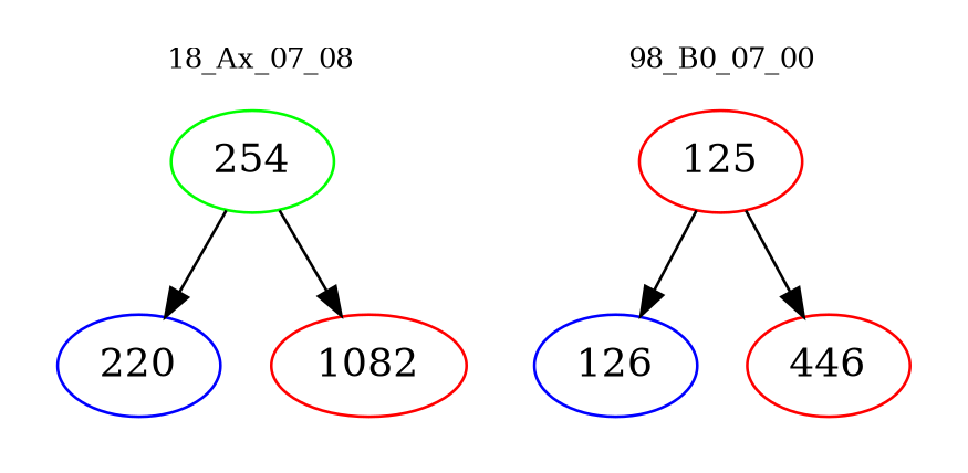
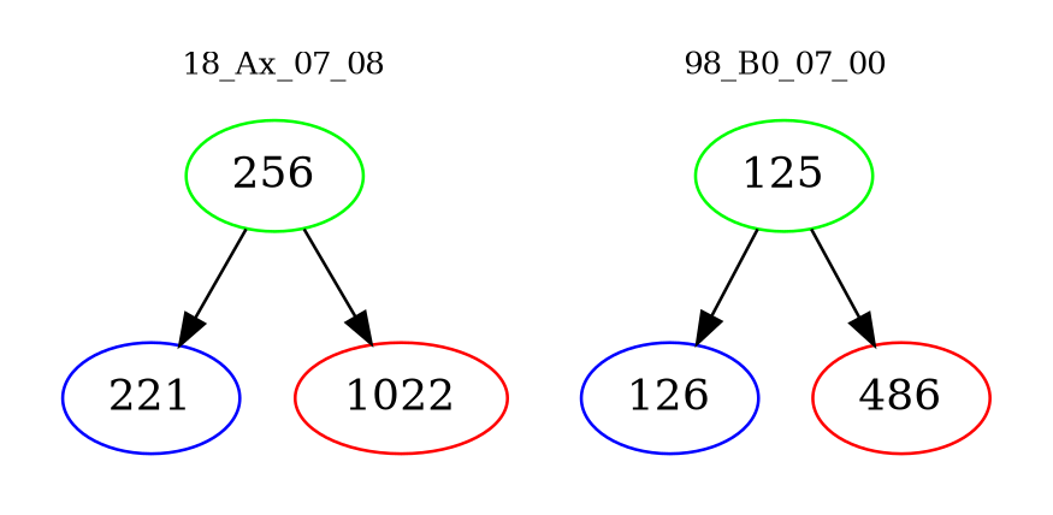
  digraph {
    node [color=green]
    edge [color=black]
-   n1 [label=254]
-   n2 [color=blue label=220]
-   n3 [color=red label=1082]
-   n4 [color=red label=125]
+   n1 [label=256]
+   n2 [color=blue label=221]
+   n3 [color=red label=1022]
+   n4 [label=125]
    n5 [color=blue label=126]
-   n6 [color=red label=446]
+   n6 [color=red label=486]
    subgraph cluster_1 {
      color=white
      fontsize=10
      label="18_Ax_07_08"
      n1
      n2
      n3
    }
    subgraph cluster_2 {
      color=white
      fontsize=10
      label="98_B0_07_00"
      n4
      n5
      n6
    }
    n1 -> n2
    n1 -> n3
    n4 -> n5
    n4 -> n6
  }
